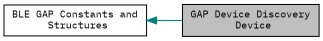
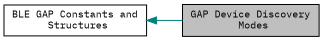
  digraph {
    rankdir=LR
    fontname="IBM Plex Mono"
    node [color=black fontname="IBM Plex Mono" fontsize=10 shape=record style=filled]
-   n1 [fillcolor=grey75 fontcolor=black height=0.2 label="GAP Device Discovery\l Device" width=0.4]
+   n1 [fillcolor=grey75 fontcolor=black height=0.2 label="GAP Device Discovery\l Modes" width=0.4]
    n2 [fillcolor=white height=0.2 label="BLE GAP Constants and\l Structures" width=0.4]
    n2 -> n1 [color=teal dir=back fontname="IBM Plex Mono" fontsize=10 labelfontname=Helvetica labelfontsize=10 shape=plaintext style=solid]
  }
